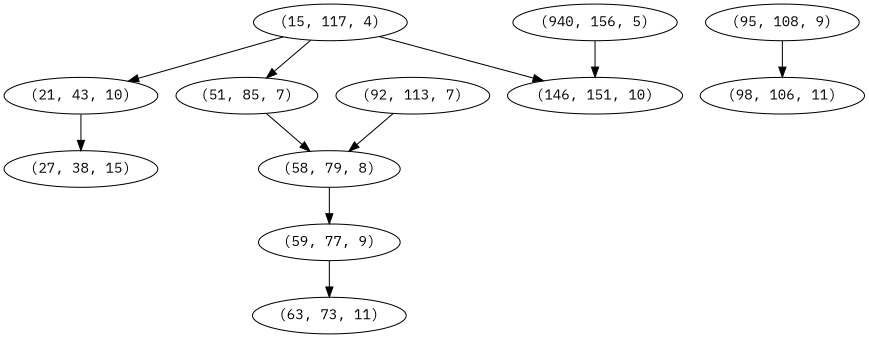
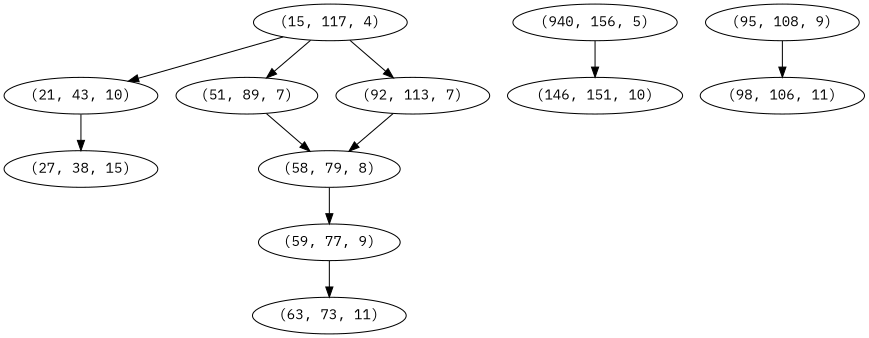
  digraph {
    fontname="IBM Plex Mono"
    node [fontname="IBM Plex Mono"]
    edge [fontname="IBM Plex Mono"]
    "(15, 117, 4)"
    "(21, 43, 10)"
-   "(51, 85, 7)"
+   "(51, 85, 7)" [label="(51, 89, 7)"]
    "(92, 113, 7)"
    n5 [label="(940, 156, 5)"]
    "(146, 151, 10)"
    "(27, 38, 15)"
    "(58, 79, 8)"
    "(59, 77, 9)"
    n10 [label="(63, 73, 11)"]
    "(95, 108, 9)"
    "(98, 106, 11)"
    "(15, 117, 4)" -> "(21, 43, 10)"
    "(15, 117, 4)" -> "(51, 85, 7)"
-   "(15, 117, 4)" -> "(146, 151, 10)"
+   "(15, 117, 4)" -> "(92, 113, 7)"
    "(21, 43, 10)" -> "(27, 38, 15)"
    "(51, 85, 7)" -> "(58, 79, 8)"
    "(92, 113, 7)" -> "(58, 79, 8)"
    n5 -> "(146, 151, 10)"
    "(58, 79, 8)" -> "(59, 77, 9)"
    "(59, 77, 9)" -> n10
    "(95, 108, 9)" -> "(98, 106, 11)"
  }
